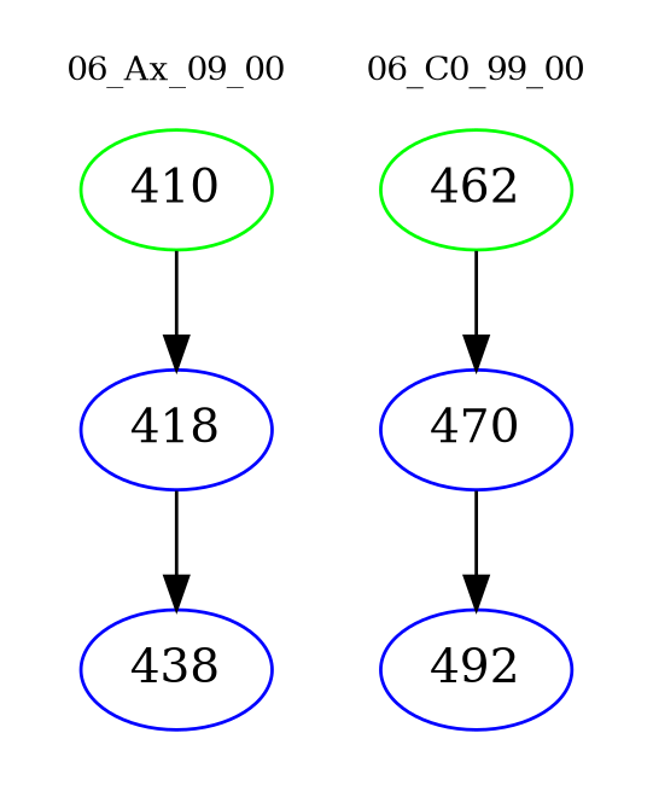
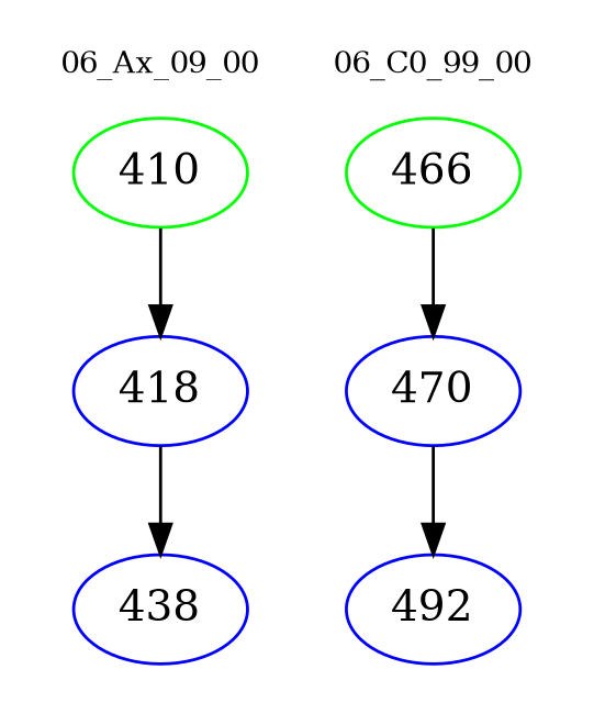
  digraph {
    node [color=blue]
    edge [color=black]
    n1 [color=green label=410]
    n2 [label=418]
    n3 [label=438]
-   n4 [color=green label=462]
+   n4 [color=green label=466]
    n5 [label=470]
    n6 [label=492]
    subgraph cluster_1 {
      color=white
      fontsize=10
      label="06_Ax_09_00"
      n1
      n2
      n3
    }
    subgraph cluster_2 {
      color=white
      fontsize=10
      label="06_C0_99_00"
      n4
      n5
      n6
    }
    n1 -> n2
    n2 -> n3
    n4 -> n5
    n5 -> n6
  }
